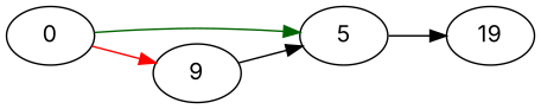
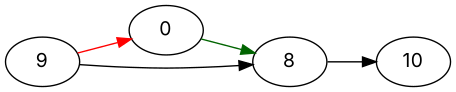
  strict digraph {
    fontname=Inter
    rankdir=LR
    node [fontname=Inter]
    edge [fontname=Inter]
    n1 [entry=true label=0]
-   8 [label=5]
+   8
    9
-   10 [label=19]
+   10
    n1 -> 8 [color=darkgreen cond=true]
-   n1 -> 9 [color=red cond=false]
+   9 -> n1 [color=red cond=false]
    8 -> 10
    9 -> 8
  }
